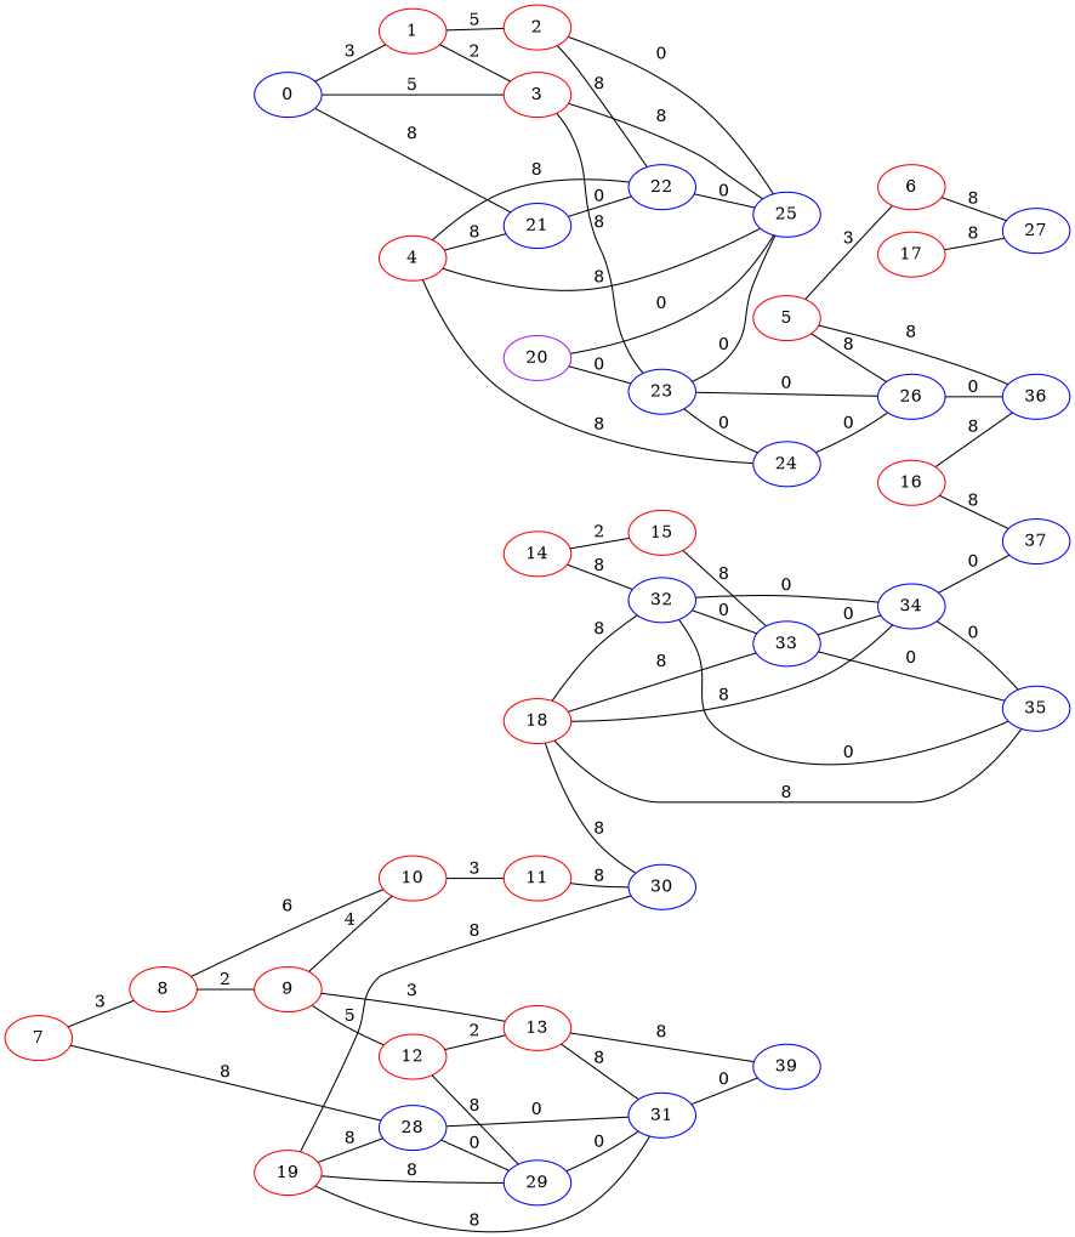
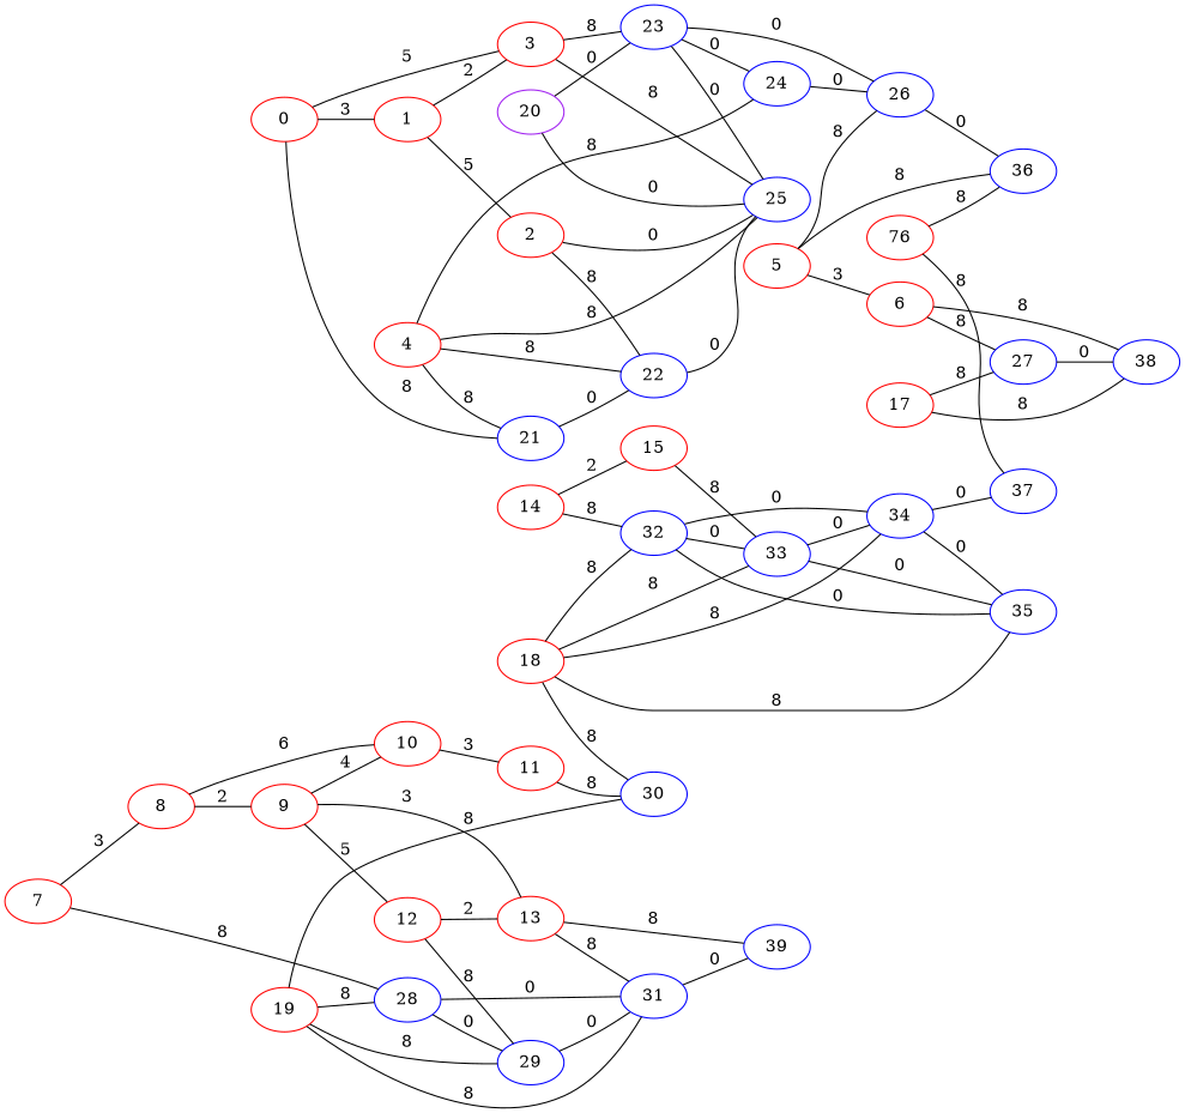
  graph {
    rankdir=LR
    node [color=red weight=1]
-   0 [color=blue]
+   0
    1
    3
    21 [color=blue weight=3]
    2
    23 [color=blue weight=3]
    25 [color=blue weight=3]
    22 [color=blue weight=3]
    20 [color=purple weight=4]
    24 [color=blue weight=3]
    26 [color=blue weight=3]
    4
    5
    6
    36 [color=blue weight=3]
    27 [color=blue weight=3]
+   38 [color=blue weight=3]
    7
    8
    28 [color=blue weight=3]
    9
    10
    29 [color=blue weight=3]
    31 [color=blue weight=3]
    12
    13
    11
    39 [color=blue weight=3]
    30 [color=blue weight=3]
    14
    15
    32 [color=blue weight=3]
    33 [color=blue weight=3]
    34 [color=blue weight=3]
    35 [color=blue weight=3]
-   16
+   16 [label=76]
    37 [color=blue weight=3]
    17
    18
    19
    0 -- 1 [label=3]
    0 -- 3 [label=5]
    0 -- 21 [label=8]
    1 -- 3 [label=2]
    1 -- 2 [label=5]
    3 -- 23 [label=8]
    3 -- 25 [label=8]
    21 -- 22 [label=0]
    2 -- 25 [label=0]
    2 -- 22 [label=8]
    23 -- 25 [label=0]
    23 -- 24 [label=0]
    23 -- 26 [label=0]
    22 -- 25 [label=0]
    20 -- 23 [label=0]
    20 -- 25 [label=0]
    24 -- 26 [label=0]
    26 -- 36 [label=0]
    4 -- 21 [label=8]
    4 -- 25 [label=8]
    4 -- 22 [label=8]
    4 -- 24 [label=8]
    5 -- 26 [label=8]
    5 -- 6 [label=3]
    5 -- 36 [label=8]
    6 -- 27 [label=8]
+   6 -- 38 [label=8]
+   27 -- 38 [label=0]
    7 -- 8 [label=3]
    7 -- 28 [label=8]
    8 -- 9 [label=2]
    8 -- 10 [label=6]
    28 -- 29 [label=0]
    28 -- 31 [label=0]
    9 -- 10 [label=4]
    9 -- 12 [label=5]
    9 -- 13 [label=3]
    10 -- 11 [label=3]
    29 -- 31 [label=0]
    31 -- 39 [label=0]
    12 -- 29 [label=8]
    12 -- 13 [label=2]
    13 -- 31 [label=8]
    13 -- 39 [label=8]
    11 -- 30 [label=8]
    14 -- 15 [label=2]
    14 -- 32 [label=8]
    15 -- 33 [label=8]
    32 -- 33 [label=0]
    32 -- 34 [label=0]
    32 -- 35 [label=0]
    33 -- 34 [label=0]
    33 -- 35 [label=0]
    34 -- 35 [label=0]
    34 -- 37 [label=0]
    16 -- 36 [label=8]
    16 -- 37 [label=8]
    17 -- 27 [label=8]
+   17 -- 38 [label=8]
    18 -- 30 [label=8]
    18 -- 32 [label=8]
    18 -- 33 [label=8]
    18 -- 34 [label=8]
    18 -- 35 [label=8]
    19 -- 28 [label=8]
    19 -- 29 [label=8]
    19 -- 31 [label=8]
    19 -- 30 [label=8]
  }
